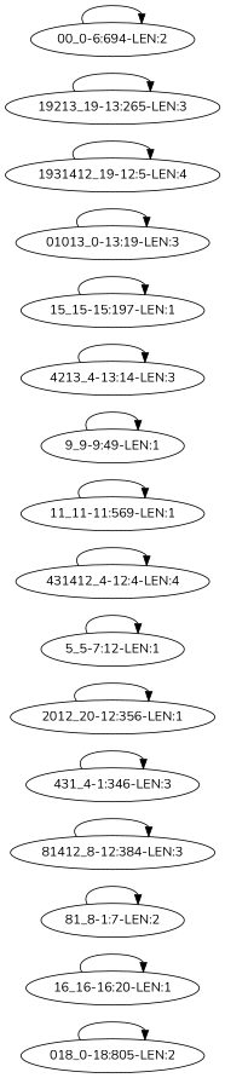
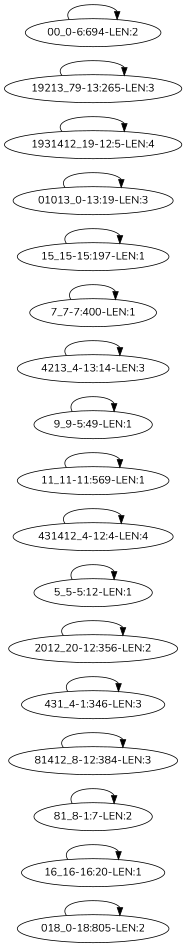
  digraph {
    fontname=Nunito
    rankdir=LR
    node [fontname=Nunito]
    edge [fontname=Nunito]
    "018_0-18:805-LEN:2"
    "16_16-16:20-LEN:1"
    "81_8-1:7-LEN:2"
    "81412_8-12:384-LEN:3"
    "431_4-1:346-LEN:3"
-   "2012_20-12:356-LEN:2" [label="2012_20-12:356-LEN:1"]
-   "5_5-5:12-LEN:1" [label="5_5-7:12-LEN:1"]
+   "2012_20-12:356-LEN:2"
+   "5_5-5:12-LEN:1"
    "431412_4-12:4-LEN:4"
    "11_11-11:569-LEN:1"
-   "9_9-9:49-LEN:1"
+   "9_9-9:49-LEN:1" [label="9_9-5:49-LEN:1"]
    "4213_4-13:14-LEN:3"
+   "7_7-7:400-LEN:1"
    "15_15-15:197-LEN:1"
    "01013_0-13:19-LEN:3"
    "1931412_19-12:5-LEN:4"
-   "19213_19-13:265-LEN:3"
+   "19213_19-13:265-LEN:3" [label="19213_79-13:265-LEN:3"]
    n17 [label="00_0-6:694-LEN:2"]
    "018_0-18:805-LEN:2" -> "018_0-18:805-LEN:2"
    "16_16-16:20-LEN:1" -> "16_16-16:20-LEN:1"
    "81_8-1:7-LEN:2" -> "81_8-1:7-LEN:2"
    "81412_8-12:384-LEN:3" -> "81412_8-12:384-LEN:3"
    "431_4-1:346-LEN:3" -> "431_4-1:346-LEN:3"
    "2012_20-12:356-LEN:2" -> "2012_20-12:356-LEN:2"
    "5_5-5:12-LEN:1" -> "5_5-5:12-LEN:1"
    "431412_4-12:4-LEN:4" -> "431412_4-12:4-LEN:4"
    "11_11-11:569-LEN:1" -> "11_11-11:569-LEN:1"
    "9_9-9:49-LEN:1" -> "9_9-9:49-LEN:1"
    "4213_4-13:14-LEN:3" -> "4213_4-13:14-LEN:3"
+   "7_7-7:400-LEN:1" -> "7_7-7:400-LEN:1"
    "15_15-15:197-LEN:1" -> "15_15-15:197-LEN:1"
    "01013_0-13:19-LEN:3" -> "01013_0-13:19-LEN:3"
    "1931412_19-12:5-LEN:4" -> "1931412_19-12:5-LEN:4"
    "19213_19-13:265-LEN:3" -> "19213_19-13:265-LEN:3"
    n17 -> n17
  }
